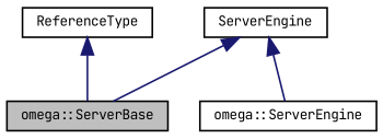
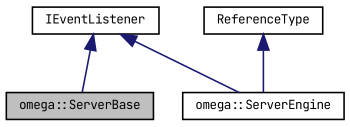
  digraph {
    fontname="JetBrains Mono"
    node [color=black fontname="JetBrains Mono" fontsize=8 shape=record]
    edge [color=midnightblue dir=back fontname="JetBrains Mono" fontsize=8 labelfontname="FreeSans.ttf" labelfontsize=8 style=solid]
    n1 [fillcolor=grey75 fontcolor=black height=0.2 label="omega::ServerBase" style=filled width=0.4]
    n2 [height=0.2 label="omega::ServerEngine" width=0.4]
    n3 [height=0.2 label=ReferenceType width=0.4]
-   n4 [height=0.2 label=ServerEngine width=0.4]
-   n3 -> n1
+   n4 [height=0.2 label=IEventListener width=0.4]
+   n3 -> n2
    n4 -> n1
    n4 -> n2
  }
